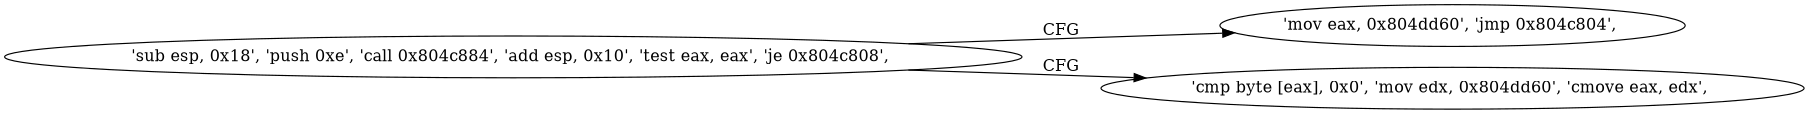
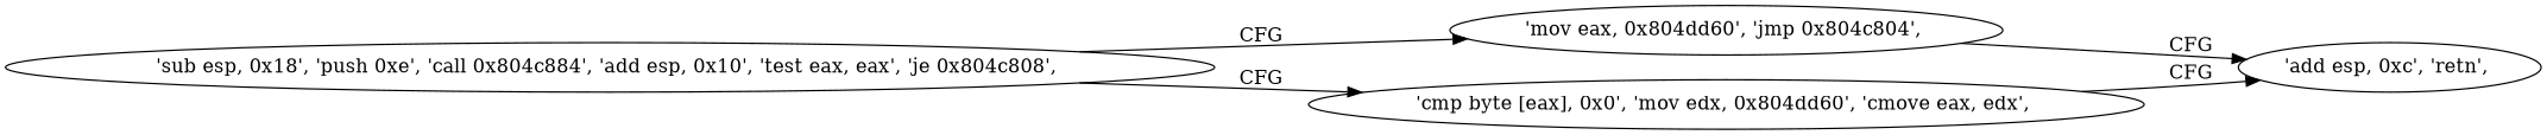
  digraph {
    rankdir=LR
    n1 [label="'sub esp, 0x18', 'push 0xe', 'call 0x804c884', 'add esp, 0x10', 'test eax, eax', 'je 0x804c808', "]
    n2 [label="'mov eax, 0x804dd60', 'jmp 0x804c804', "]
    n3 [label="'cmp byte [eax], 0x0', 'mov edx, 0x804dd60', 'cmove eax, edx', "]
+   n4 [label="'add esp, 0xc', 'retn', "]
    n1 -> n2 [label=CFG]
    n1 -> n3 [label=CFG]
+   n2 -> n4 [label=CFG]
+   n3 -> n4 [label=CFG]
  }
